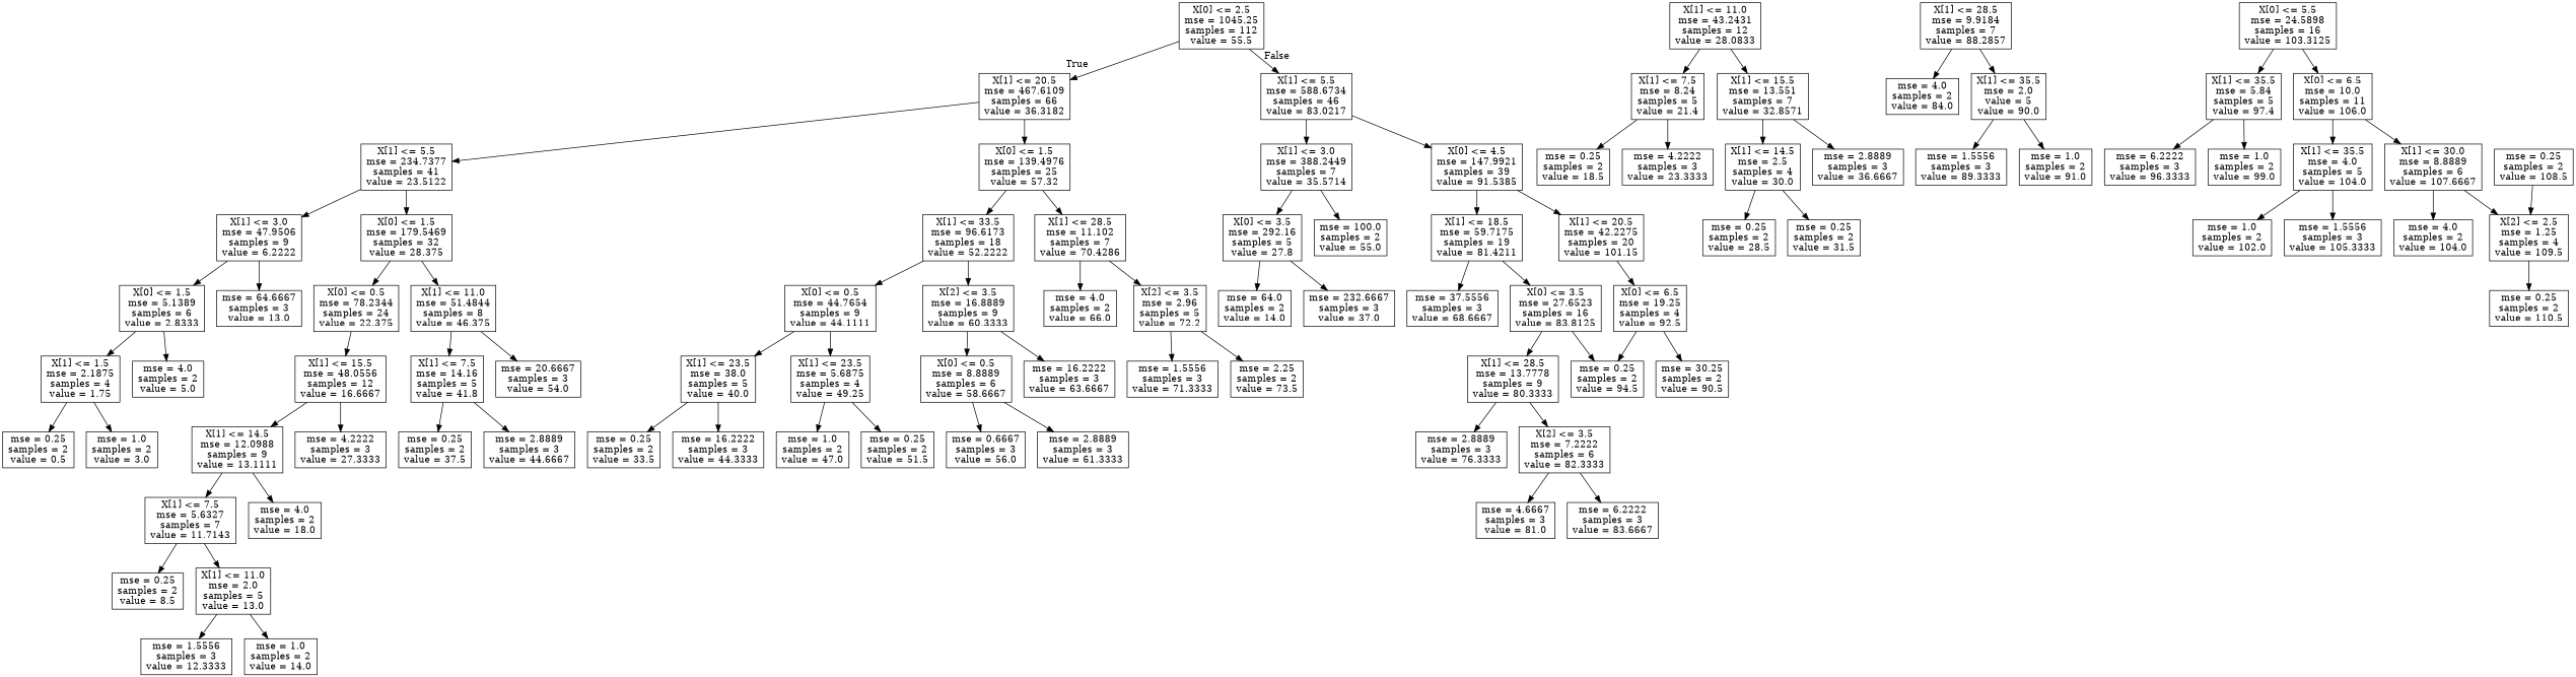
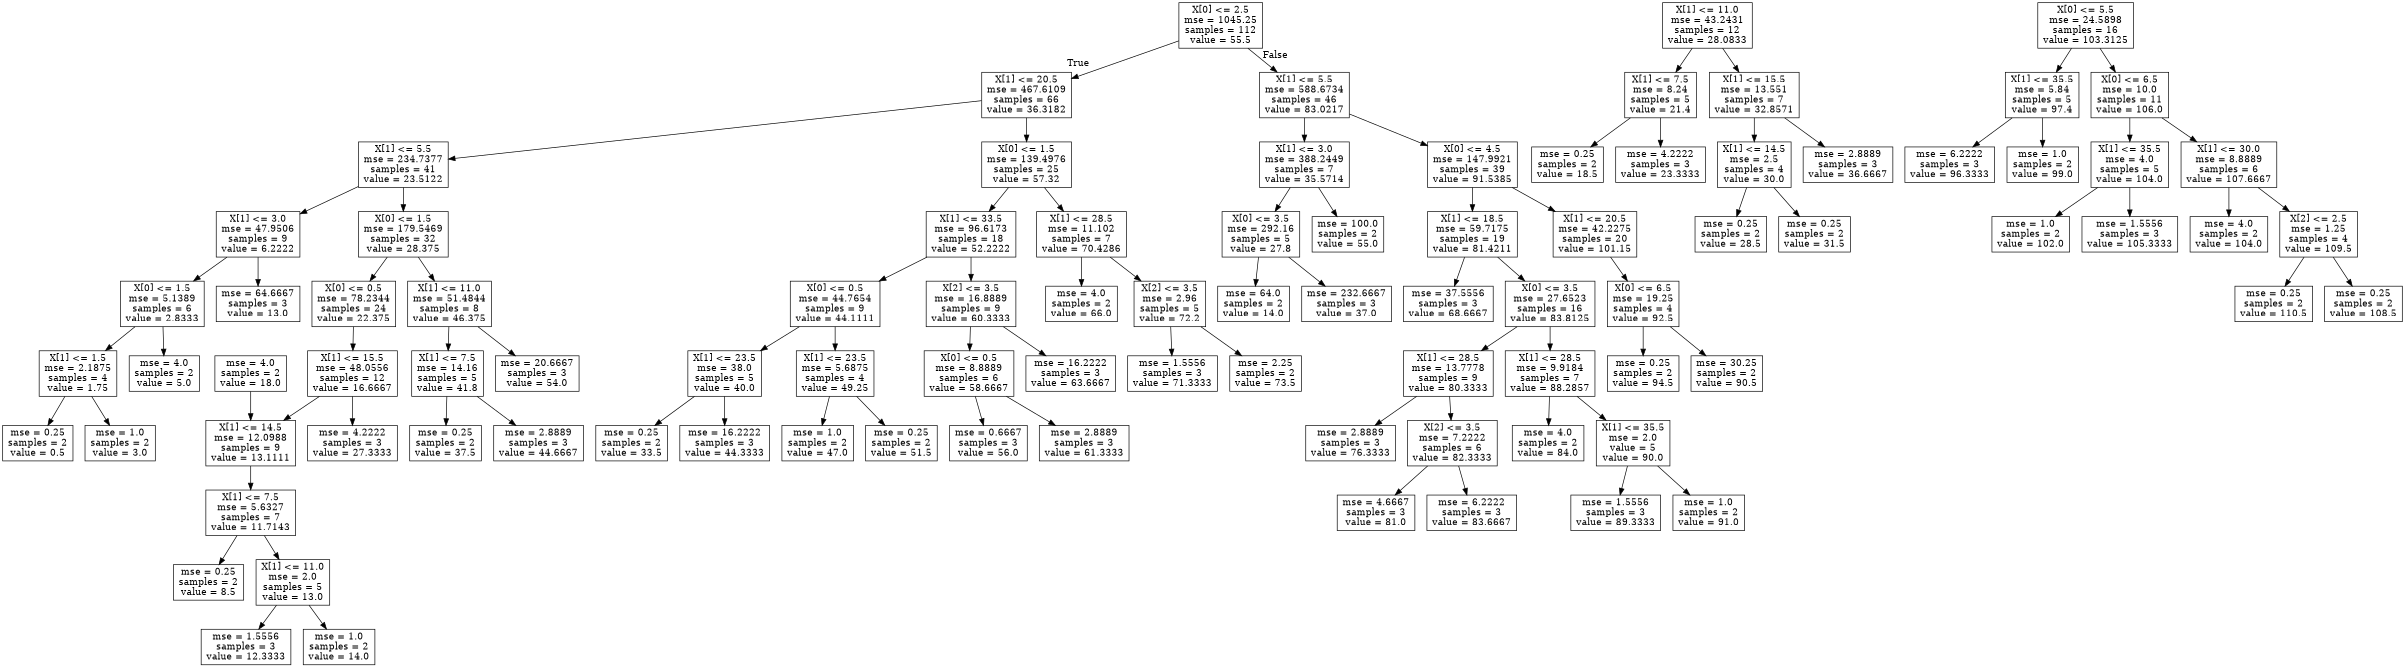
  digraph {
    node [shape=box]
    n1 [label="X[0] <= 2.5\nmse = 1045.25\nsamples = 112\nvalue = 55.5"]
    n2 [label="X[1] <= 20.5\nmse = 467.6109\nsamples = 66\nvalue = 36.3182"]
    n3 [label="X[1] <= 5.5\nmse = 588.6734\nsamples = 46\nvalue = 83.0217"]
    n4 [label="X[1] <= 5.5\nmse = 234.7377\nsamples = 41\nvalue = 23.5122"]
    n5 [label="X[0] <= 1.5\nmse = 139.4976\nsamples = 25\nvalue = 57.32"]
    n6 [label="X[1] <= 3.0\nmse = 388.2449\nsamples = 7\nvalue = 35.5714"]
    n7 [label="X[0] <= 4.5\nmse = 147.9921\nsamples = 39\nvalue = 91.5385"]
    n8 [label="X[1] <= 3.0\nmse = 47.9506\nsamples = 9\nvalue = 6.2222"]
    n9 [label="X[0] <= 1.5\nmse = 179.5469\nsamples = 32\nvalue = 28.375"]
    n10 [label="X[1] <= 33.5\nmse = 96.6173\nsamples = 18\nvalue = 52.2222"]
    n11 [label="X[1] <= 28.5\nmse = 11.102\nsamples = 7\nvalue = 70.4286"]
    n12 [label="X[0] <= 1.5\nmse = 5.1389\nsamples = 6\nvalue = 2.8333"]
    n13 [label="mse = 64.6667\nsamples = 3\nvalue = 13.0"]
    n14 [label="X[0] <= 0.5\nmse = 78.2344\nsamples = 24\nvalue = 22.375"]
    n15 [label="X[1] <= 11.0\nmse = 51.4844\nsamples = 8\nvalue = 46.375"]
    n16 [label="X[1] <= 1.5\nmse = 2.1875\nsamples = 4\nvalue = 1.75"]
    n17 [label="mse = 4.0\nsamples = 2\nvalue = 5.0"]
    n18 [label="mse = 0.25\nsamples = 2\nvalue = 0.5"]
    n19 [label="mse = 1.0\nsamples = 2\nvalue = 3.0"]
    n20 [label="X[1] <= 15.5\nmse = 48.0556\nsamples = 12\nvalue = 16.6667"]
    n21 [label="X[1] <= 7.5\nmse = 14.16\nsamples = 5\nvalue = 41.8"]
    n22 [label="mse = 20.6667\nsamples = 3\nvalue = 54.0"]
    n23 [label="X[1] <= 14.5\nmse = 12.0988\nsamples = 9\nvalue = 13.1111"]
    n24 [label="mse = 4.2222\nsamples = 3\nvalue = 27.3333"]
    n25 [label="X[1] <= 11.0\nmse = 43.2431\nsamples = 12\nvalue = 28.0833"]
    n26 [label="X[1] <= 7.5\nmse = 8.24\nsamples = 5\nvalue = 21.4"]
    n27 [label="X[1] <= 15.5\nmse = 13.551\nsamples = 7\nvalue = 32.8571"]
    n28 [label="X[1] <= 7.5\nmse = 5.6327\nsamples = 7\nvalue = 11.7143"]
    n29 [label="mse = 4.0\nsamples = 2\nvalue = 18.0"]
    n30 [label="mse = 0.25\nsamples = 2\nvalue = 8.5"]
    n31 [label="X[1] <= 11.0\nmse = 2.0\nsamples = 5\nvalue = 13.0"]
    n32 [label="mse = 1.5556\nsamples = 3\nvalue = 12.3333"]
    n33 [label="mse = 1.0\nsamples = 2\nvalue = 14.0"]
    n34 [label="mse = 0.25\nsamples = 2\nvalue = 18.5"]
    n35 [label="mse = 4.2222\nsamples = 3\nvalue = 23.3333"]
    n36 [label="X[1] <= 14.5\nmse = 2.5\nsamples = 4\nvalue = 30.0"]
    n37 [label="mse = 2.8889\nsamples = 3\nvalue = 36.6667"]
    n38 [label="mse = 0.25\nsamples = 2\nvalue = 28.5"]
    n39 [label="mse = 0.25\nsamples = 2\nvalue = 31.5"]
    n40 [label="mse = 0.25\nsamples = 2\nvalue = 37.5"]
    n41 [label="mse = 2.8889\nsamples = 3\nvalue = 44.6667"]
    n42 [label="X[0] <= 0.5\nmse = 44.7654\nsamples = 9\nvalue = 44.1111"]
    n43 [label="X[2] <= 3.5\nmse = 16.8889\nsamples = 9\nvalue = 60.3333"]
    n44 [label="mse = 4.0\nsamples = 2\nvalue = 66.0"]
    n45 [label="X[2] <= 3.5\nmse = 2.96\nsamples = 5\nvalue = 72.2"]
    n46 [label="X[1] <= 23.5\nmse = 38.0\nsamples = 5\nvalue = 40.0"]
    n47 [label="X[1] <= 23.5\nmse = 5.6875\nsamples = 4\nvalue = 49.25"]
    n48 [label="X[0] <= 0.5\nmse = 8.8889\nsamples = 6\nvalue = 58.6667"]
    n49 [label="mse = 16.2222\nsamples = 3\nvalue = 63.6667"]
    n50 [label="mse = 0.25\nsamples = 2\nvalue = 33.5"]
    n51 [label="mse = 16.2222\nsamples = 3\nvalue = 44.3333"]
    n52 [label="mse = 1.0\nsamples = 2\nvalue = 47.0"]
    n53 [label="mse = 0.25\nsamples = 2\nvalue = 51.5"]
    n54 [label="mse = 0.6667\nsamples = 3\nvalue = 56.0"]
    n55 [label="mse = 2.8889\nsamples = 3\nvalue = 61.3333"]
    n56 [label="mse = 1.5556\nsamples = 3\nvalue = 71.3333"]
    n57 [label="mse = 2.25\nsamples = 2\nvalue = 73.5"]
    n58 [label="X[0] <= 3.5\nmse = 292.16\nsamples = 5\nvalue = 27.8"]
    n59 [label="mse = 100.0\nsamples = 2\nvalue = 55.0"]
    n60 [label="X[1] <= 18.5\nmse = 59.7175\nsamples = 19\nvalue = 81.4211"]
    n61 [label="X[1] <= 20.5\nmse = 42.2275\nsamples = 20\nvalue = 101.15"]
    n62 [label="mse = 64.0\nsamples = 2\nvalue = 14.0"]
    n63 [label="mse = 232.6667\nsamples = 3\nvalue = 37.0"]
    n64 [label="mse = 37.5556\nsamples = 3\nvalue = 68.6667"]
    n65 [label="X[0] <= 3.5\nmse = 27.6523\nsamples = 16\nvalue = 83.8125"]
    n66 [label="X[0] <= 6.5\nmse = 19.25\nsamples = 4\nvalue = 92.5"]
    n67 [label="X[1] <= 28.5\nmse = 13.7778\nsamples = 9\nvalue = 80.3333"]
    n68 [label="X[1] <= 28.5\nmse = 9.9184\nsamples = 7\nvalue = 88.2857"]
    n69 [label="mse = 2.8889\nsamples = 3\nvalue = 76.3333"]
    n70 [label="X[2] <= 3.5\nmse = 7.2222\nsamples = 6\nvalue = 82.3333"]
    n71 [label="mse = 4.0\nsamples = 2\nvalue = 84.0"]
    n72 [label="X[1] <= 35.5\nmse = 2.0\nvalue = 5\nvalue = 90.0"]
    n73 [label="mse = 4.6667\nsamples = 3\nvalue = 81.0"]
    n74 [label="mse = 6.2222\nsamples = 3\nvalue = 83.6667"]
    n75 [label="mse = 1.5556\nsamples = 3\nvalue = 89.3333"]
    n76 [label="mse = 1.0\nsamples = 2\nvalue = 91.0"]
    n77 [label="mse = 0.25\nsamples = 2\nvalue = 94.5"]
    n78 [label="mse = 30.25\nsamples = 2\nvalue = 90.5"]
    n79 [label="X[0] <= 5.5\nmse = 24.5898\nsamples = 16\nvalue = 103.3125"]
    n80 [label="X[1] <= 35.5\nmse = 5.84\nsamples = 5\nvalue = 97.4"]
    n81 [label="X[0] <= 6.5\nmse = 10.0\nsamples = 11\nvalue = 106.0"]
    n82 [label="mse = 6.2222\nsamples = 3\nvalue = 96.3333"]
    n83 [label="mse = 1.0\nsamples = 2\nvalue = 99.0"]
    n84 [label="X[1] <= 35.5\nmse = 4.0\nsamples = 5\nvalue = 104.0"]
    n85 [label="X[1] <= 30.0\nmse = 8.8889\nsamples = 6\nvalue = 107.6667"]
    n86 [label="mse = 1.0\nsamples = 2\nvalue = 102.0"]
    n87 [label="mse = 1.5556\nsamples = 3\nvalue = 105.3333"]
    n88 [label="mse = 4.0\nsamples = 2\nvalue = 104.0"]
    n89 [label="X[2] <= 2.5\nmse = 1.25\nsamples = 4\nvalue = 109.5"]
    n90 [label="mse = 0.25\nsamples = 2\nvalue = 110.5"]
    n91 [label="mse = 0.25\nsamples = 2\nvalue = 108.5"]
    n1 -> n2 [headlabel=True labelangle=45 labeldistance=2.5]
    n1 -> n3 [headlabel=False labelangle=-45 labeldistance=2.5]
    n2 -> n4
    n2 -> n5
    n3 -> n6
    n3 -> n7
    n4 -> n8
    n4 -> n9
    n5 -> n10
    n5 -> n11
    n6 -> n58
    n6 -> n59
    n7 -> n60
    n7 -> n61
    n8 -> n12
    n8 -> n13
    n9 -> n14
    n9 -> n15
    n10 -> n42
    n10 -> n43
    n11 -> n44
    n11 -> n45
    n12 -> n16
    n12 -> n17
    n14 -> n20
    n15 -> n21
    n15 -> n22
    n16 -> n18
    n16 -> n19
    n20 -> n23
    n20 -> n24
    n21 -> n40
    n21 -> n41
    n23 -> n28
-   n23 -> n29
+   n29 -> n23
    n25 -> n26
    n25 -> n27
    n26 -> n34
    n26 -> n35
    n27 -> n36
    n27 -> n37
    n28 -> n30
    n28 -> n31
    n31 -> n32
    n31 -> n33
    n36 -> n38
    n36 -> n39
    n42 -> n46
    n42 -> n47
    n43 -> n48
    n43 -> n49
    n45 -> n56
    n45 -> n57
    n46 -> n50
    n46 -> n51
    n47 -> n52
    n47 -> n53
    n48 -> n54
    n48 -> n55
    n58 -> n62
    n58 -> n63
    n60 -> n64
    n60 -> n65
    n61 -> n66
    n65 -> n67
-   n65 -> n77
+   n65 -> n68
    n66 -> n77
    n66 -> n78
    n67 -> n69
    n67 -> n70
    n68 -> n71
    n68 -> n72
    n70 -> n73
    n70 -> n74
    n72 -> n75
    n72 -> n76
    n79 -> n80
    n79 -> n81
    n80 -> n82
    n80 -> n83
    n81 -> n84
    n81 -> n85
    n84 -> n86
    n84 -> n87
    n85 -> n88
    n85 -> n89
    n89 -> n90
-   n91 -> n89
+   n89 -> n91
  }
